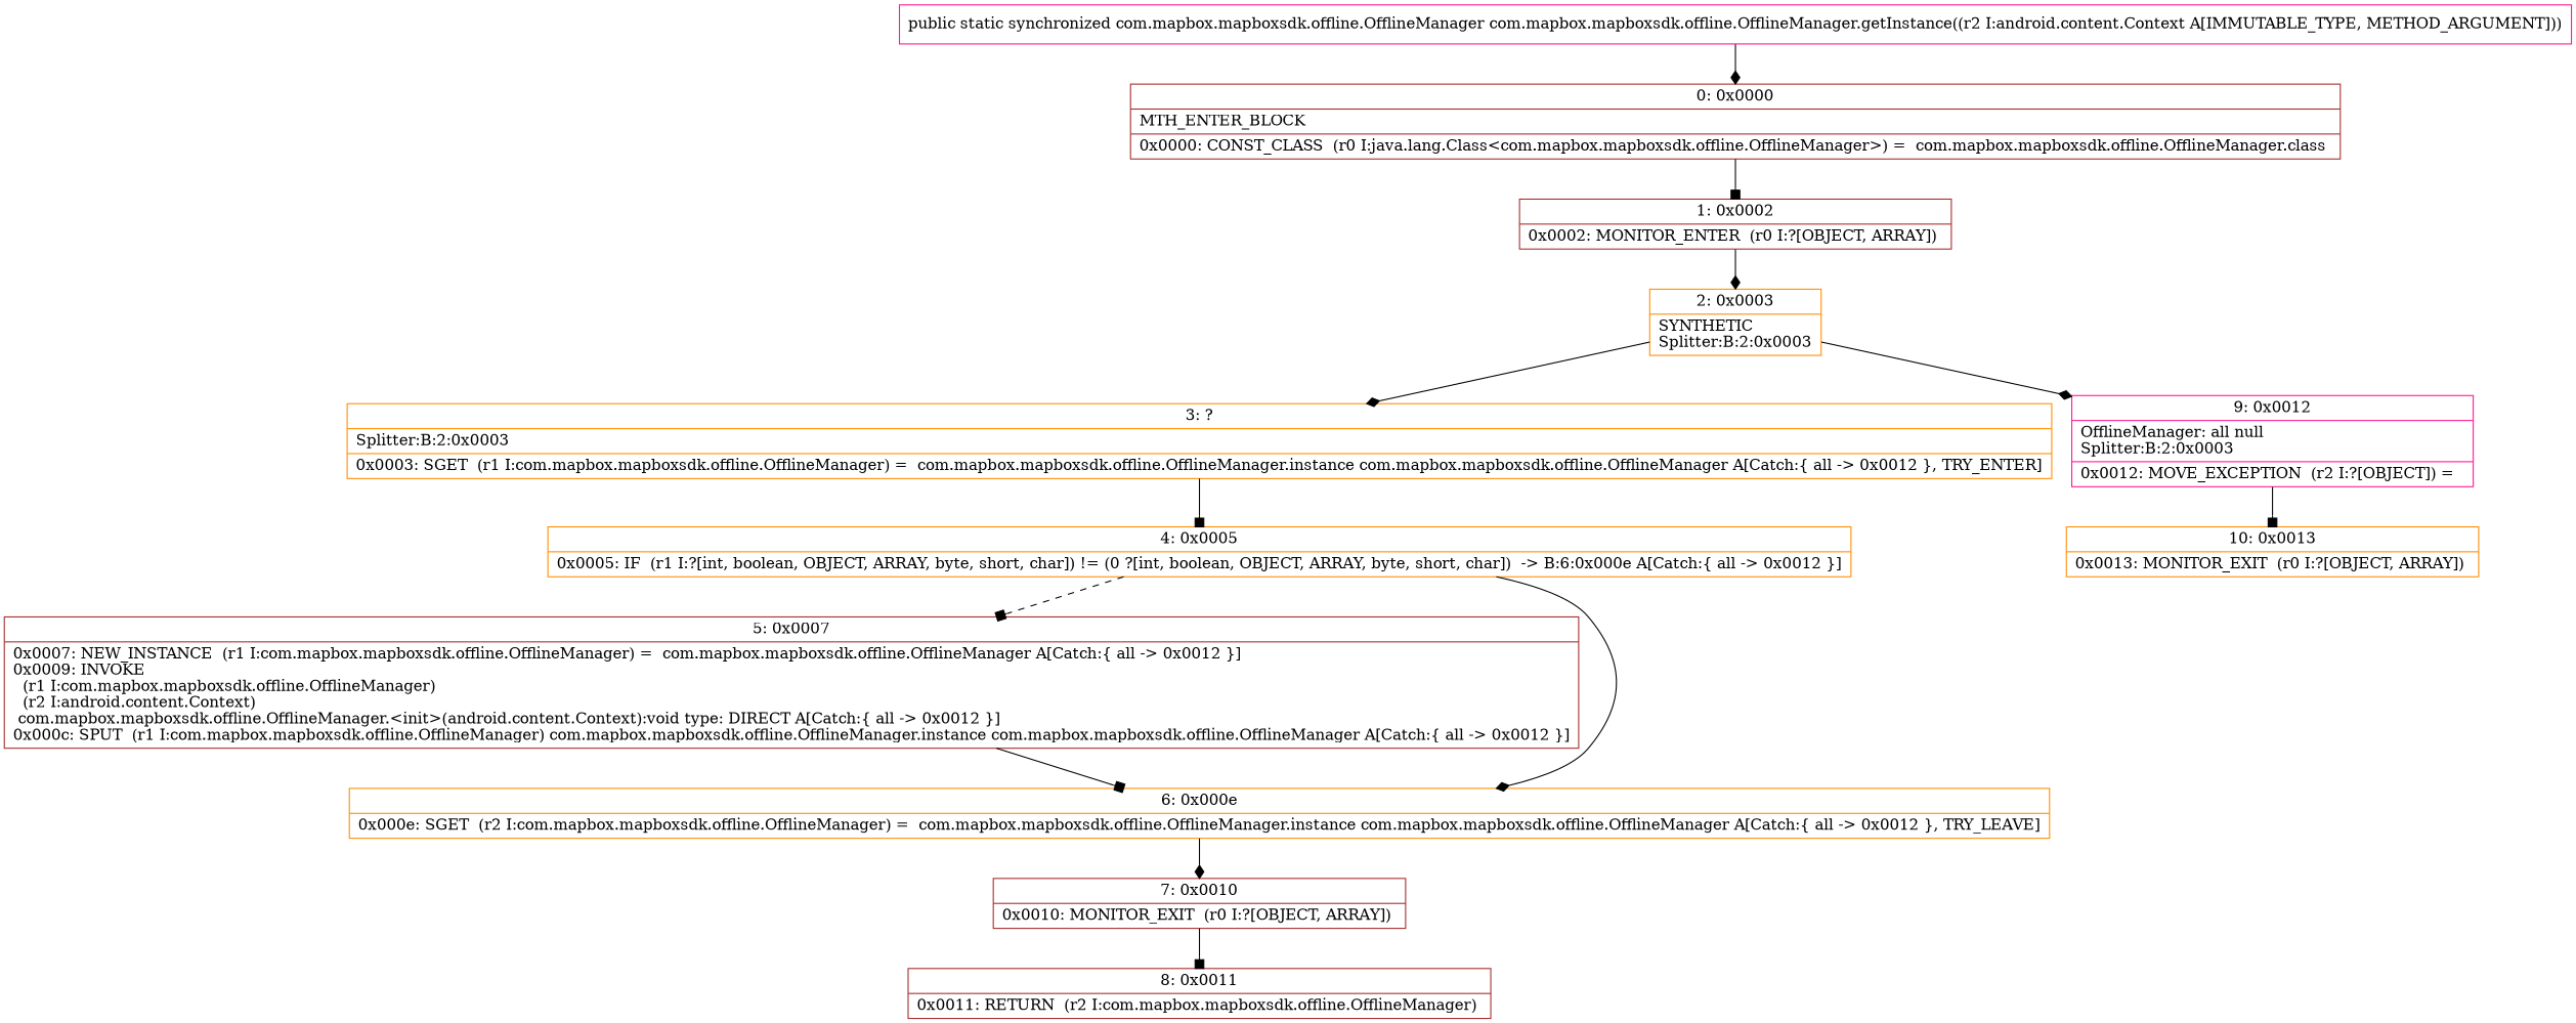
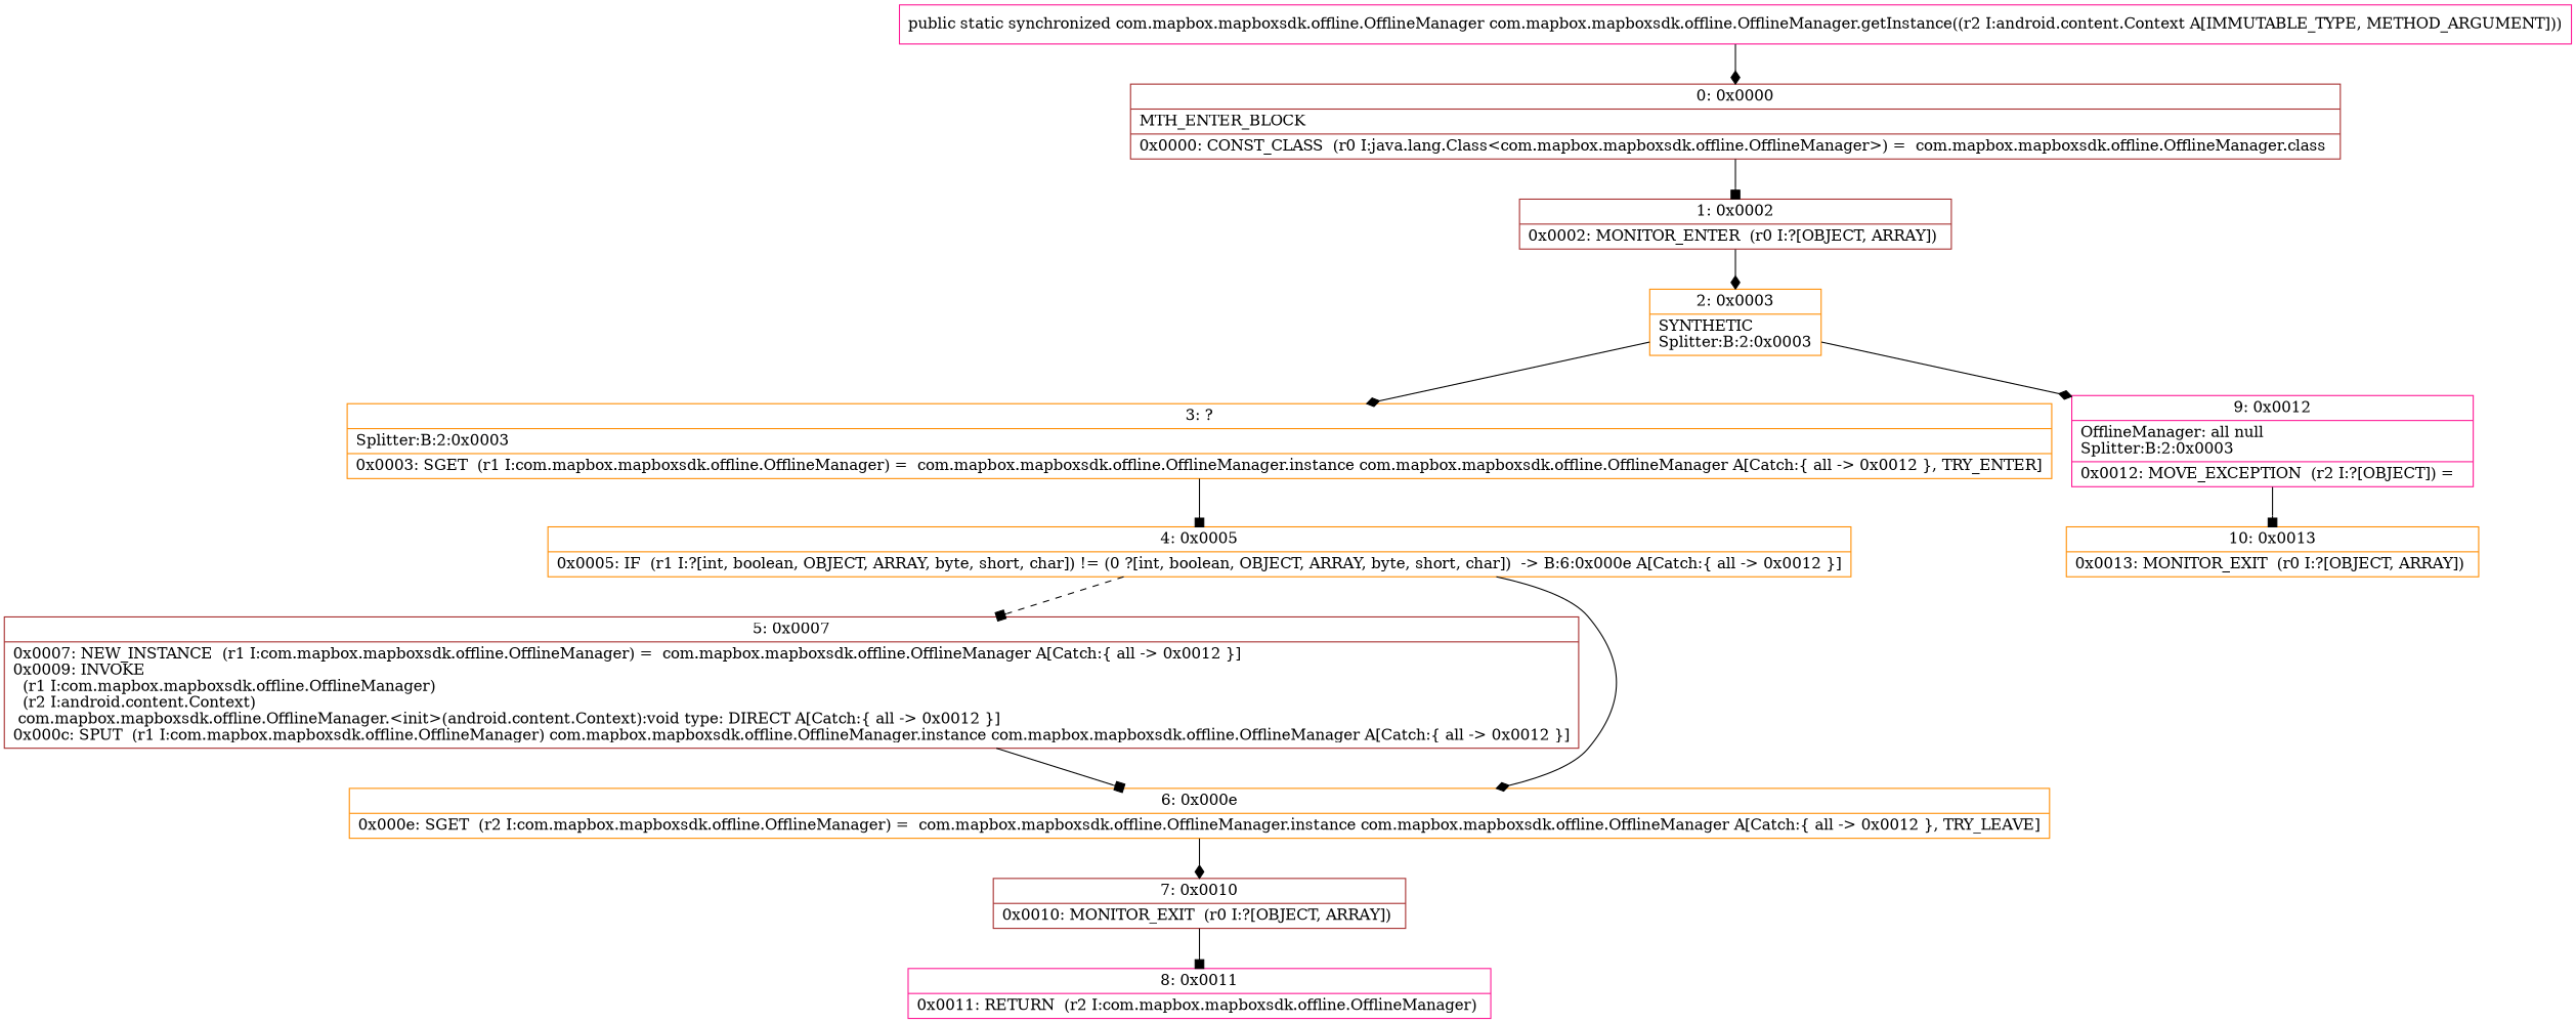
  digraph {
    node [color=brown shape=record]
    edge [arrowhead=box]
    n1 [label="{0\:\ 0x0000|MTH_ENTER_BLOCK\l|0x0000: CONST_CLASS  (r0 I:java.lang.Class\<com.mapbox.mapboxsdk.offline.OfflineManager\>) =  com.mapbox.mapboxsdk.offline.OfflineManager.class \l}"]
    n2 [label="{1\:\ 0x0002|0x0002: MONITOR_ENTER  (r0 I:?[OBJECT, ARRAY]) \l}"]
    n3 [color=darkorange label="{2\:\ 0x0003|SYNTHETIC\lSplitter:B:2:0x0003\l}"]
    n4 [color=darkorange label="{3\:\ ?|Splitter:B:2:0x0003\l|0x0003: SGET  (r1 I:com.mapbox.mapboxsdk.offline.OfflineManager) =  com.mapbox.mapboxsdk.offline.OfflineManager.instance com.mapbox.mapboxsdk.offline.OfflineManager A[Catch:\{ all \-\> 0x0012 \}, TRY_ENTER]\l}"]
    n5 [color=deeppink label="{9\:\ 0x0012|OfflineManager: all null\lSplitter:B:2:0x0003\l|0x0012: MOVE_EXCEPTION  (r2 I:?[OBJECT]) =  \l}"]
    n6 [color=darkorange label="{4\:\ 0x0005|0x0005: IF  (r1 I:?[int, boolean, OBJECT, ARRAY, byte, short, char]) != (0 ?[int, boolean, OBJECT, ARRAY, byte, short, char])  \-\> B:6:0x000e A[Catch:\{ all \-\> 0x0012 \}]\l}"]
    n7 [color=darkorange label="{10\:\ 0x0013|0x0013: MONITOR_EXIT  (r0 I:?[OBJECT, ARRAY]) \l}"]
    n8 [label="{5\:\ 0x0007|0x0007: NEW_INSTANCE  (r1 I:com.mapbox.mapboxsdk.offline.OfflineManager) =  com.mapbox.mapboxsdk.offline.OfflineManager A[Catch:\{ all \-\> 0x0012 \}]\l0x0009: INVOKE  \l  (r1 I:com.mapbox.mapboxsdk.offline.OfflineManager)\l  (r2 I:android.content.Context)\l com.mapbox.mapboxsdk.offline.OfflineManager.\<init\>(android.content.Context):void type: DIRECT A[Catch:\{ all \-\> 0x0012 \}]\l0x000c: SPUT  (r1 I:com.mapbox.mapboxsdk.offline.OfflineManager) com.mapbox.mapboxsdk.offline.OfflineManager.instance com.mapbox.mapboxsdk.offline.OfflineManager A[Catch:\{ all \-\> 0x0012 \}]\l}"]
    n9 [color=darkorange label="{6\:\ 0x000e|0x000e: SGET  (r2 I:com.mapbox.mapboxsdk.offline.OfflineManager) =  com.mapbox.mapboxsdk.offline.OfflineManager.instance com.mapbox.mapboxsdk.offline.OfflineManager A[Catch:\{ all \-\> 0x0012 \}, TRY_LEAVE]\l}"]
    n10 [label="{7\:\ 0x0010|0x0010: MONITOR_EXIT  (r0 I:?[OBJECT, ARRAY]) \l}"]
-   n11 [label="{8\:\ 0x0011|0x0011: RETURN  (r2 I:com.mapbox.mapboxsdk.offline.OfflineManager) \l}"]
+   n11 [color=deeppink label="{8\:\ 0x0011|0x0011: RETURN  (r2 I:com.mapbox.mapboxsdk.offline.OfflineManager) \l}"]
    n12 [color=deeppink label="{public static synchronized com.mapbox.mapboxsdk.offline.OfflineManager com.mapbox.mapboxsdk.offline.OfflineManager.getInstance((r2 I:android.content.Context A[IMMUTABLE_TYPE, METHOD_ARGUMENT])) }"]
    n1 -> n2
    n2 -> n3 [arrowhead=diamond]
    n3 -> n4 [arrowhead=diamond]
    n3 -> n5 [arrowhead=diamond]
    n4 -> n6
    n5 -> n7
    n6 -> n8 [style=dashed]
    n6 -> n9 [arrowhead=diamond]
    n8 -> n9
    n9 -> n10 [arrowhead=diamond]
    n10 -> n11
    n12 -> n1 [arrowhead=diamond]
  }
